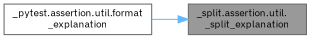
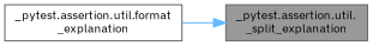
  digraph {
    rankdir=RL
    fontname="IBM Plex Sans"
    node [fontname="IBM Plex Sans" fontsize=10 shape=box style=filled]
-   n1 [color=gray40 fillcolor=grey60 fontcolor=black height=0.2 label="_split.assertion.util.\l_split_explanation" width=0.4]
+   n1 [color=gray40 fillcolor=grey60 fontcolor=black height=0.2 label="_pytest.assertion.util.\l_split_explanation" width=0.4]
    n2 [color=grey40 fillcolor=white height=0.2 label="_pytest.assertion.util.format\l_explanation" width=0.4]
    n1 -> n2 [color=steelblue1 dir=back fontname="IBM Plex Sans" fontsize=10 labelfontname=Helvetica labelfontsize=10 style=solid]
  }
